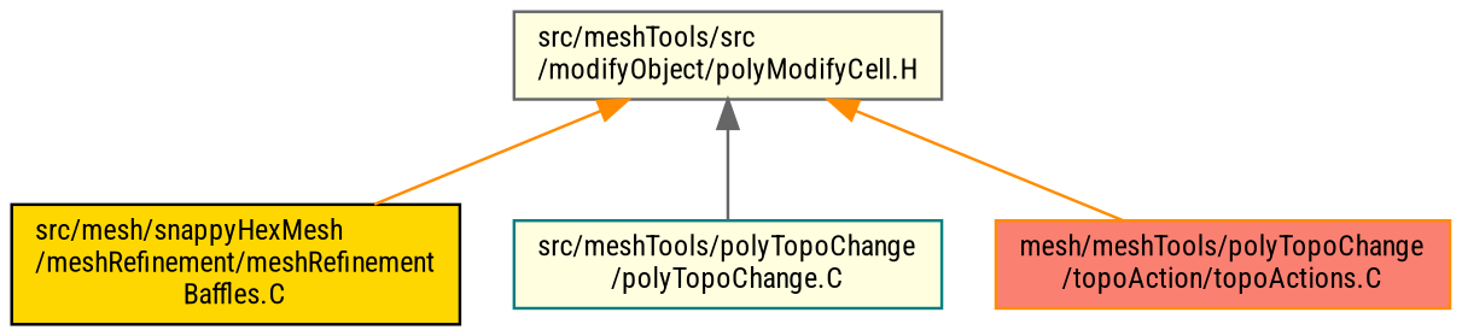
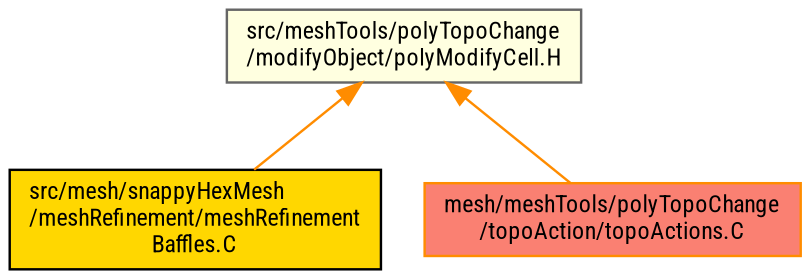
  digraph {
    fontname="Roboto Condensed"
    node [fillcolor=lightyellow fontname="Roboto Condensed" fontsize=10 shape=box style=filled]
    edge [color=darkorange dir=back fontname="Roboto Condensed" fontsize=10 labelfontname=Helvetica labelfontsize=10 style=solid]
-   n1 [color=gray40 fontcolor=black height=0.2 label="src/meshTools/src\l/modifyObject/polyModifyCell.H" width=0.4]
+   n1 [color=gray40 fontcolor=black height=0.2 label="src/meshTools/polyTopoChange\l/modifyObject/polyModifyCell.H" width=0.4]
    n2 [color=black fillcolor=gold height=0.2 label="src/mesh/snappyHexMesh\l/meshRefinement/meshRefinement\lBaffles.C" width=0.4]
-   n3 [color=teal height=0.2 label="src/meshTools/polyTopoChange\l/polyTopoChange.C" width=0.4]
    n4 [color=darkorange fillcolor=salmon height=0.2 label="mesh/meshTools/polyTopoChange\l/topoAction/topoActions.C" width=0.4]
    n1 -> n2
-   n1 -> n3 [color=gray40]
    n1 -> n4
  }
